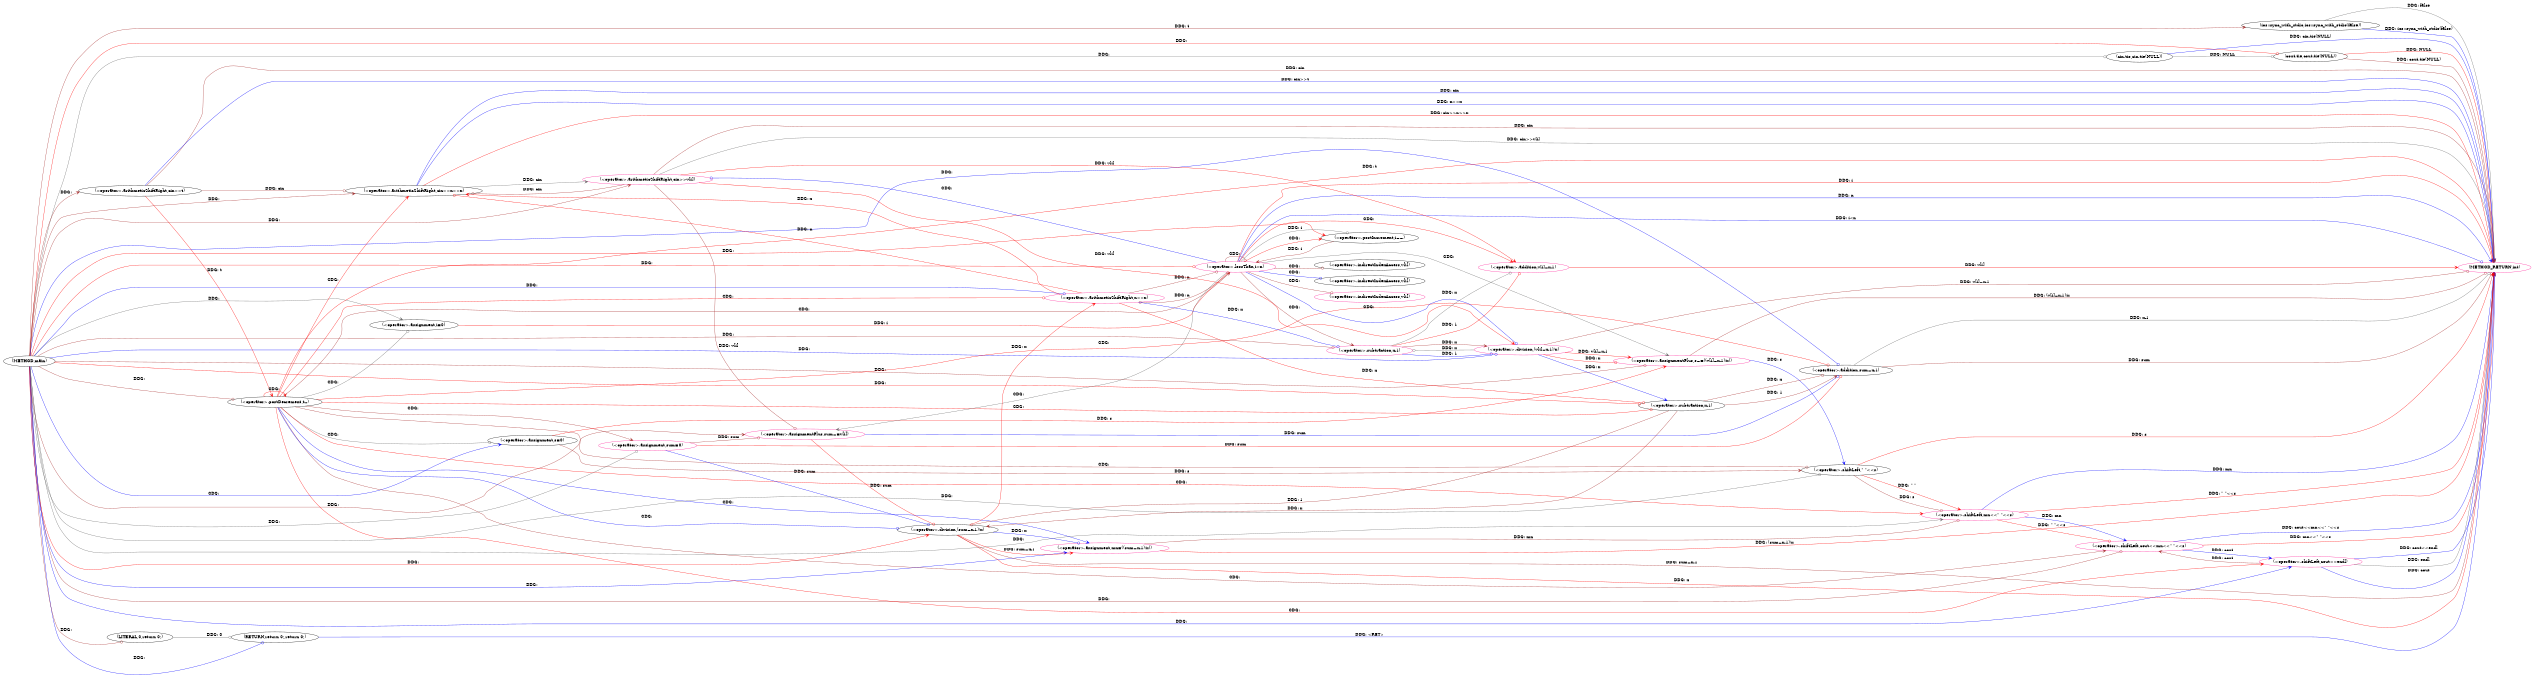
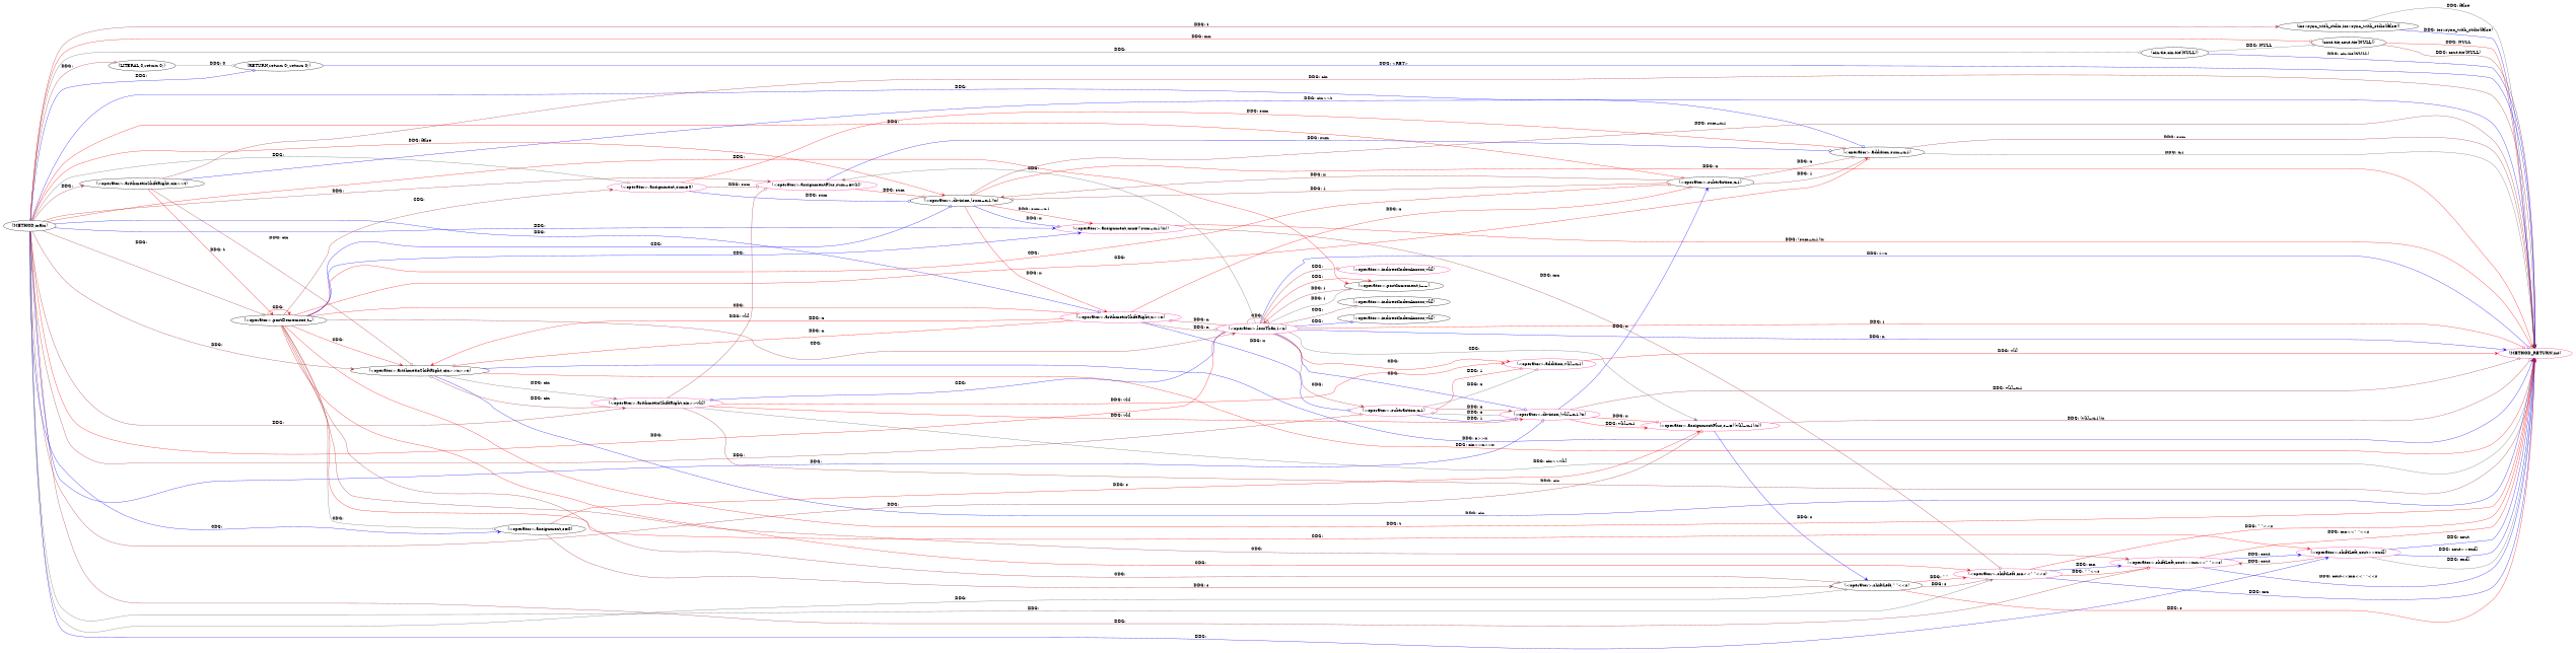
  digraph {
    rankdir=LR
    node [color=black]
    edge [arrowhead=odot color=brown]
    n1 [label="(METHOD,main)"]
    n2 [label="(ios::sync_with_stdio,ios::sync_with_stdio(false))"]
    n3 [label="(cin.tie,cin.tie(NULL))"]
    n4 [label="(cout.tie,cout.tie(NULL))"]
    n5 [label="(<operator>.arithmeticShiftRight,cin>>t)"]
    n6 [label="(RETURN,return 0;,return 0;)"]
    n7 [label="(<operator>.postDecrement,t--)"]
    n8 [label="(LITERAL,0,return 0;)"]
    n9 [label="(<operator>.arithmeticShiftRight,cin>>n>>x)"]
    n10 [color=deeppink label="(<operator>.assignment,sum=0)"]
    n11 [label="(<operator>.assignment,s=0)"]
    n12 [color=deeppink label="(<operator>.assignment,mn=((sum+x-1)/x))"]
    n13 [color=deeppink label="(<operator>.shiftLeft,cout<<mn<<\" \"<<s)"]
    n14 [color=deeppink label="(<operator>.shiftLeft,cout<<endl)"]
-   n15 [label="(<operator>.assignment,i=0)"]
    n16 [color=deeppink label="(<operator>.lessThan,i<n)"]
    n17 [label="(<operator>.postIncrement,i++)"]
    n18 [color=deeppink label="(<operator>.arithmeticShiftRight,n>>x)"]
    n19 [color=deeppink label="(<operator>.arithmeticShiftRight,cin>>v[i])"]
    n20 [color=deeppink label="(<operator>.assignmentPlus,sum+=v[i])"]
    n21 [color=deeppink label="(<operator>.assignmentPlus,s+=((v[i]+x-1)/x))"]
    n22 [label="(<operator>.division,(sum+x-1)/x)"]
    n23 [color=deeppink label="(<operator>.shiftLeft,mn<<\" \"<<s)"]
    n24 [label="(<operator>.addition,sum+x-1)"]
    n25 [label="(<operator>.shiftLeft,\" \"<<s)"]
    n26 [color=deeppink label="(<operator>.division,(v[i]+x-1)/x)"]
    n27 [label="(<operator>.subtraction,x-1)"]
    n28 [color=deeppink label="(<operator>.subtraction,x-1)"]
    n29 [color=deeppink label="(METHOD_RETURN,int)"]
    n30 [color=deeppink label="(<operator>.addition,v[i]+x-1)"]
    n31 [label="(<operator>.indirectIndexAccess,v[i])"]
    n32 [label="(<operator>.indirectIndexAccess,v[i])"]
    n33 [color=deeppink label="(<operator>.indirectIndexAccess,v[i])"]
    n1 -> n2 [arrowhead=vee label="DDG: t"]
    n1 -> n3 [color=gray40 label="DDG: "]
-   n1 -> n4 [color=red label="DDG: "]
+   n1 -> n4 [color=red label="DDG: mn"]
    n1 -> n5 [arrowhead=vee label="DDG: "]
    n1 -> n6 [color=blue label="DDG: "]
    n1 -> n7 [label="DDG: "]
    n1 -> n8 [label="DDG: "]
    n1 -> n9 [arrowhead=vee label="DDG: "]
    n1 -> n10 [color=gray40 label="DDG: "]
    n1 -> n11 [arrowhead=vee color=blue label="CDG: "]
    n1 -> n12 [arrowhead=vee color=blue label="DDG: "]
    n1 -> n13 [label="DDG: "]
    n1 -> n14 [arrowhead=vee color=blue label="DDG: "]
-   n1 -> n15 [arrowhead=vee color=gray40 label="DDG: "]
    n1 -> n16 [color=red label="DDG: "]
    n1 -> n17 [arrowhead=vee color=red label="DDG: "]
    n1 -> n18 [color=blue label="DDG: "]
    n1 -> n19 [arrowhead=vee label="DDG: "]
    n1 -> n20 [arrowhead=vee label="DDG: "]
    n1 -> n21 [label="DDG: "]
-   n1 -> n22 [arrowhead=vee color=red label="DDG: "]
+   n1 -> n22 [arrowhead=vee color=red label="DDG: false"]
    n1 -> n23 [arrowhead=vee color=gray40 label="DDG: "]
    n1 -> n24 [color=blue label="DDG: "]
    n1 -> n25 [color=gray40 label="DDG: "]
    n1 -> n26 [color=blue label="DDG: "]
    n1 -> n27 [color=red label="DDG: "]
    n1 -> n28 [label="DDG: "]
    n2 -> n29 [arrowhead=vee color=blue label="DDG: ios::sync_with_stdio(false)"]
    n2 -> n29 [color=gray40 label="DDG: false"]
    n3 -> n4 [color=gray40 label="DDG: NULL"]
    n3 -> n29 [arrowhead=vee color=blue label="DDG: cin.tie(NULL)"]
    n4 -> n29 [color=red label="DDG: NULL"]
    n4 -> n29 [arrowhead=vee label="DDG: cout.tie(NULL)"]
    n5 -> n7 [arrowhead=vee color=red label="DDG: t"]
    n5 -> n9 [label="DDG: cin"]
    n5 -> n29 [label="DDG: cin"]
    n5 -> n29 [arrowhead=vee color=blue label="DDG: cin>>t"]
    n6 -> n29 [arrowhead=vee color=blue label="DDG: <RET>"]
    n7 -> n7 [arrowhead=vee color=red label="CDG: "]
    n7 -> n9 [arrowhead=vee color=red label="CDG: "]
    n7 -> n10 [arrowhead=vee label="CDG: "]
    n7 -> n11 [color=gray40 label="CDG: "]
    n7 -> n12 [arrowhead=vee color=blue label="CDG: "]
    n7 -> n13 [arrowhead=vee label="CDG: "]
    n7 -> n14 [arrowhead=vee color=red label="CDG: "]
-   n7 -> n15 [color=gray40 label="CDG: "]
    n7 -> n16 [arrowhead=vee label="CDG: "]
    n7 -> n18 [color=red label="CDG: "]
    n7 -> n22 [color=blue label="CDG: "]
    n7 -> n23 [arrowhead=vee color=red label="CDG: "]
    n7 -> n24 [color=red label="CDG: "]
    n7 -> n25 [label="CDG: "]
    n7 -> n27 [color=red label="CDG: "]
    n7 -> n29 [color=red label="DDG: t"]
    n8 -> n6 [color=gray40 label="DDG: 0"]
    n9 -> n19 [arrowhead=vee color=gray40 label="DDG: cin"]
    n9 -> n29 [color=blue label="DDG: cin"]
    n9 -> n29 [arrowhead=vee color=blue label="DDG: n>>x"]
    n9 -> n29 [color=red label="DDG: cin>>n>>x"]
    n10 -> n20 [label="DDG: sum"]
    n10 -> n22 [color=blue label="DDG: sum"]
    n10 -> n24 [color=red label="DDG: sum"]
    n11 -> n21 [arrowhead=vee color=red label="DDG: s"]
    n11 -> n25 [arrowhead=vee label="DDG: s"]
    n12 -> n23 [label="DDG: mn"]
    n12 -> n29 [color=red label="DDG: (sum+x-1)/x"]
    n13 -> n14 [arrowhead=vee color=blue label="DDG: cout"]
    n13 -> n29 [color=red label="DDG: mn<<\" \"<<s"]
    n13 -> n29 [arrowhead=vee color=blue label="DDG: cout<<mn<<\" \"<<s"]
    n14 -> n13 [arrowhead=vee label="DDG: cout"]
    n14 -> n29 [color=blue label="DDG: cout"]
    n14 -> n29 [color=blue label="DDG: cout<<endl"]
    n14 -> n29 [arrowhead=vee color=gray40 label="DDG: endl"]
-   n15 -> n16 [color=red label="DDG: i"]
    n16 -> n16 [label="CDG: "]
    n16 -> n17 [color=gray40 label="DDG: i"]
    n16 -> n17 [arrowhead=vee color=red label="CDG: "]
    n16 -> n18 [label="DDG: n"]
    n16 -> n19 [color=blue label="CDG: "]
    n16 -> n20 [arrowhead=vee color=gray40 label="CDG: "]
    n16 -> n21 [arrowhead=vee color=gray40 label="CDG: "]
    n16 -> n26 [color=blue label="CDG: "]
    n16 -> n28 [arrowhead=vee label="CDG: "]
    n16 -> n29 [color=red label="DDG: i"]
    n16 -> n29 [arrowhead=vee color=blue label="DDG: n"]
    n16 -> n29 [color=blue label="DDG: i<n"]
    n16 -> n30 [arrowhead=vee color=red label="CDG: "]
    n16 -> n31 [label="CDG: "]
    n16 -> n32 [color=blue label="CDG: "]
    n16 -> n33 [label="CDG: "]
    n17 -> n16 [arrowhead=vee label="DDG: i"]
    n18 -> n9 [arrowhead=vee color=red label="DDG: x"]
    n18 -> n9 [color=red label="DDG: n"]
    n18 -> n16 [label="DDG: n"]
    n18 -> n27 [color=red label="DDG: x"]
    n18 -> n28 [color=blue label="DDG: x"]
    n19 -> n9 [label="DDG: cin"]
    n19 -> n20 [label="DDG: v[i]"]
    n19 -> n26 [arrowhead=vee color=red label="DDG: v[i]"]
    n19 -> n29 [arrowhead=vee label="DDG: cin"]
    n19 -> n29 [color=gray40 label="DDG: cin>>v[i]"]
    n19 -> n30 [arrowhead=vee color=red label="DDG: v[i]"]
    n20 -> n22 [color=red label="DDG: sum"]
    n20 -> n24 [color=blue label="DDG: sum"]
    n21 -> n25 [arrowhead=vee color=blue label="DDG: s"]
    n21 -> n29 [label="DDG: (v[i]+x-1)/x"]
    n22 -> n12 [color=blue label="DDG: x"]
    n22 -> n12 [arrowhead=vee color=red label="DDG: sum+x-1"]
    n22 -> n18 [arrowhead=vee color=red label="DDG: x"]
    n22 -> n29 [arrowhead=vee label="DDG: sum+x-1"]
    n22 -> n29 [arrowhead=vee color=red label="DDG: x"]
    n23 -> n13 [color=red label="DDG: \" \"<<s"]
    n23 -> n13 [arrowhead=vee color=blue label="DDG: mn"]
    n23 -> n29 [color=blue label="DDG: mn"]
    n23 -> n29 [color=red label="DDG: \" \"<<s"]
    n24 -> n29 [label="DDG: sum"]
    n24 -> n29 [color=gray40 label="DDG: x-1"]
    n25 -> n23 [arrowhead=vee color=red label="DDG: \" \""]
    n25 -> n23 [label="DDG: s"]
    n25 -> n29 [arrowhead=vee color=red label="DDG: s"]
    n26 -> n21 [color=red label="DDG: x"]
    n26 -> n21 [arrowhead=vee color=red label="DDG: v[i]+x-1"]
    n26 -> n27 [arrowhead=vee color=blue label="DDG: x"]
    n26 -> n28 [color=gray40 label="DDG: x"]
    n26 -> n29 [label="DDG: v[i]+x-1"]
    n27 -> n22 [arrowhead=vee label="DDG: x"]
    n27 -> n22 [label="DDG: 1"]
    n27 -> n24 [label="DDG: x"]
    n27 -> n24 [arrowhead=vee label="DDG: 1"]
    n28 -> n26 [color=blue label="DDG: 1"]
    n28 -> n26 [arrowhead=vee label="DDG: x"]
    n28 -> n30 [color=red label="DDG: 1"]
    n28 -> n30 [color=gray40 label="DDG: x"]
    n30 -> n29 [arrowhead=vee color=red label="DDG: v[i]"]
  }
